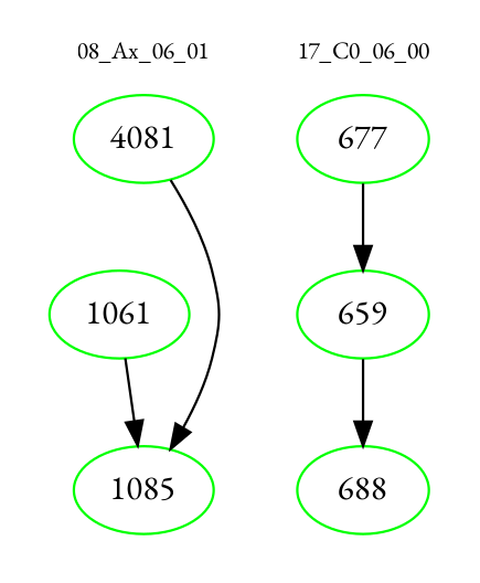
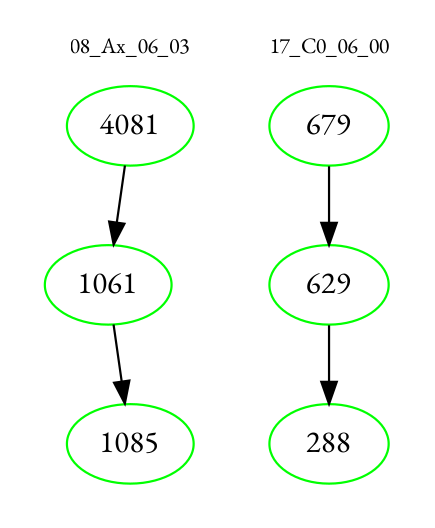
  digraph {
    fontname="EB Garamond"
    node [color=green fontname="EB Garamond"]
    edge [color=black fontname="EB Garamond"]
    n1 [label=4081]
    n2 [label=1061]
    n3 [label=1085]
-   n4 [label=677]
-   n5 [label=659]
-   n6 [label=688]
+   n4 [label=679]
+   n5 [label=629]
+   n6 [label=288]
    subgraph cluster_1 {
      color=white
      fontsize=10
-     label="08_Ax_06_01"
+     label="08_Ax_06_03"
      n1
      n2
      n3
    }
    subgraph cluster_2 {
      color=white
      fontsize=10
      label="17_C0_06_00"
      n4
      n5
      n6
    }
-   n1 -> n3
+   n1 -> n2
    n2 -> n3
    n4 -> n5
    n5 -> n6
  }
